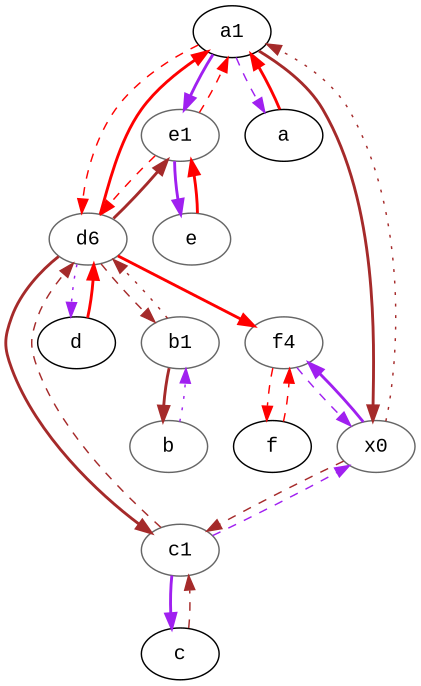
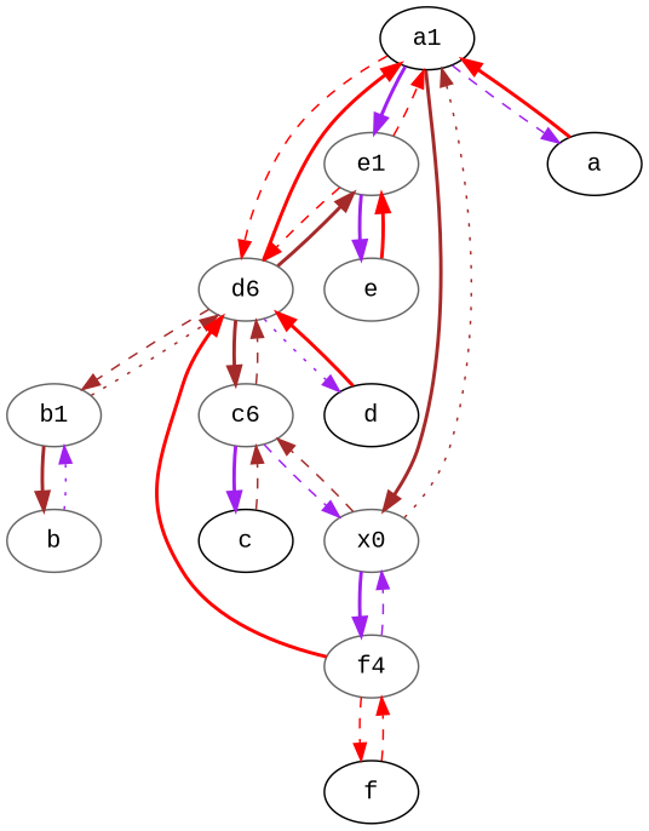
  digraph {
    fontname="Liberation Mono"
    node [color=gray40 fontname="Liberation Mono"]
    edge [color=red fontname="Liberation Mono" style=bold]
    a1 [color=black]
    e1
    n3 [label=d6]
    e
    a [color=black]
    x0
    b1
-   c1
+   c1 [label=c6]
    d [color=black]
    n10 [label=f4]
    b
    c [color=black]
    f [color=black]
    a1 -> e1 [color=purple]
    a1 -> n3 [style=dashed]
    a1 -> a [color=purple style=dashed]
    a1 -> x0 [color=brown]
    e1 -> a1 [style=dashed]
    e1 -> n3 [style=dashed]
    e1 -> e [color=purple]
    n3 -> a1
    n3 -> e1 [color=brown]
    n3 -> b1 [color=brown style=dashed]
    n3 -> c1 [color=brown]
    n3 -> d [color=purple style=dotted]
    e -> e1
    a -> a1
    x0 -> a1 [color=brown style=dotted]
    x0 -> c1 [color=brown style=dashed]
    x0 -> n10 [color=purple]
    b1 -> n3 [color=brown style=dotted]
    b1 -> b [color=brown]
    c1 -> n3 [color=brown style=dashed]
    c1 -> x0 [color=purple style=dashed]
    c1 -> c [color=purple]
    d -> n3
-   n3 -> n10
+   n10 -> n3
    n10 -> x0 [color=purple style=dashed]
    n10 -> f [style=dashed]
    b -> b1 [color=purple style=dotted]
    c -> c1 [color=brown style=dashed]
    f -> n10 [style=dashed]
  }
